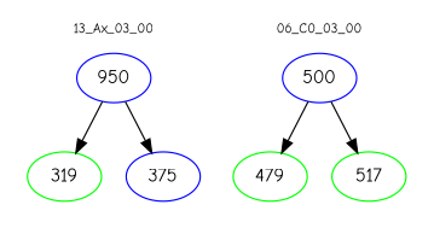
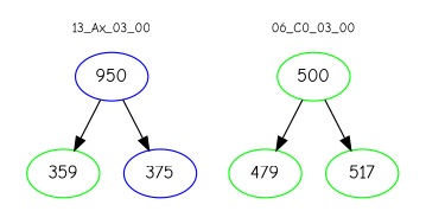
  digraph {
    fontname="Comic Neue"
    node [color=blue fontname="Comic Neue"]
    edge [color=black fontname="Comic Neue"]
    n1 [label=950]
-   n2 [color=green label=319]
+   n2 [color=green label=359]
    n3 [label=375]
-   n4 [label=500]
+   n4 [color=green label=500]
    n5 [color=green label=479]
    n6 [color=green label=517]
    subgraph cluster_1 {
      color=white
      fontsize=10
      label="13_Ax_03_00"
      n1
      n2
      n3
    }
    subgraph cluster_2 {
      color=white
      fontsize=10
      label="06_C0_03_00"
      n4
      n5
      n6
    }
    n1 -> n2
    n1 -> n3
    n4 -> n5
    n4 -> n6
  }
